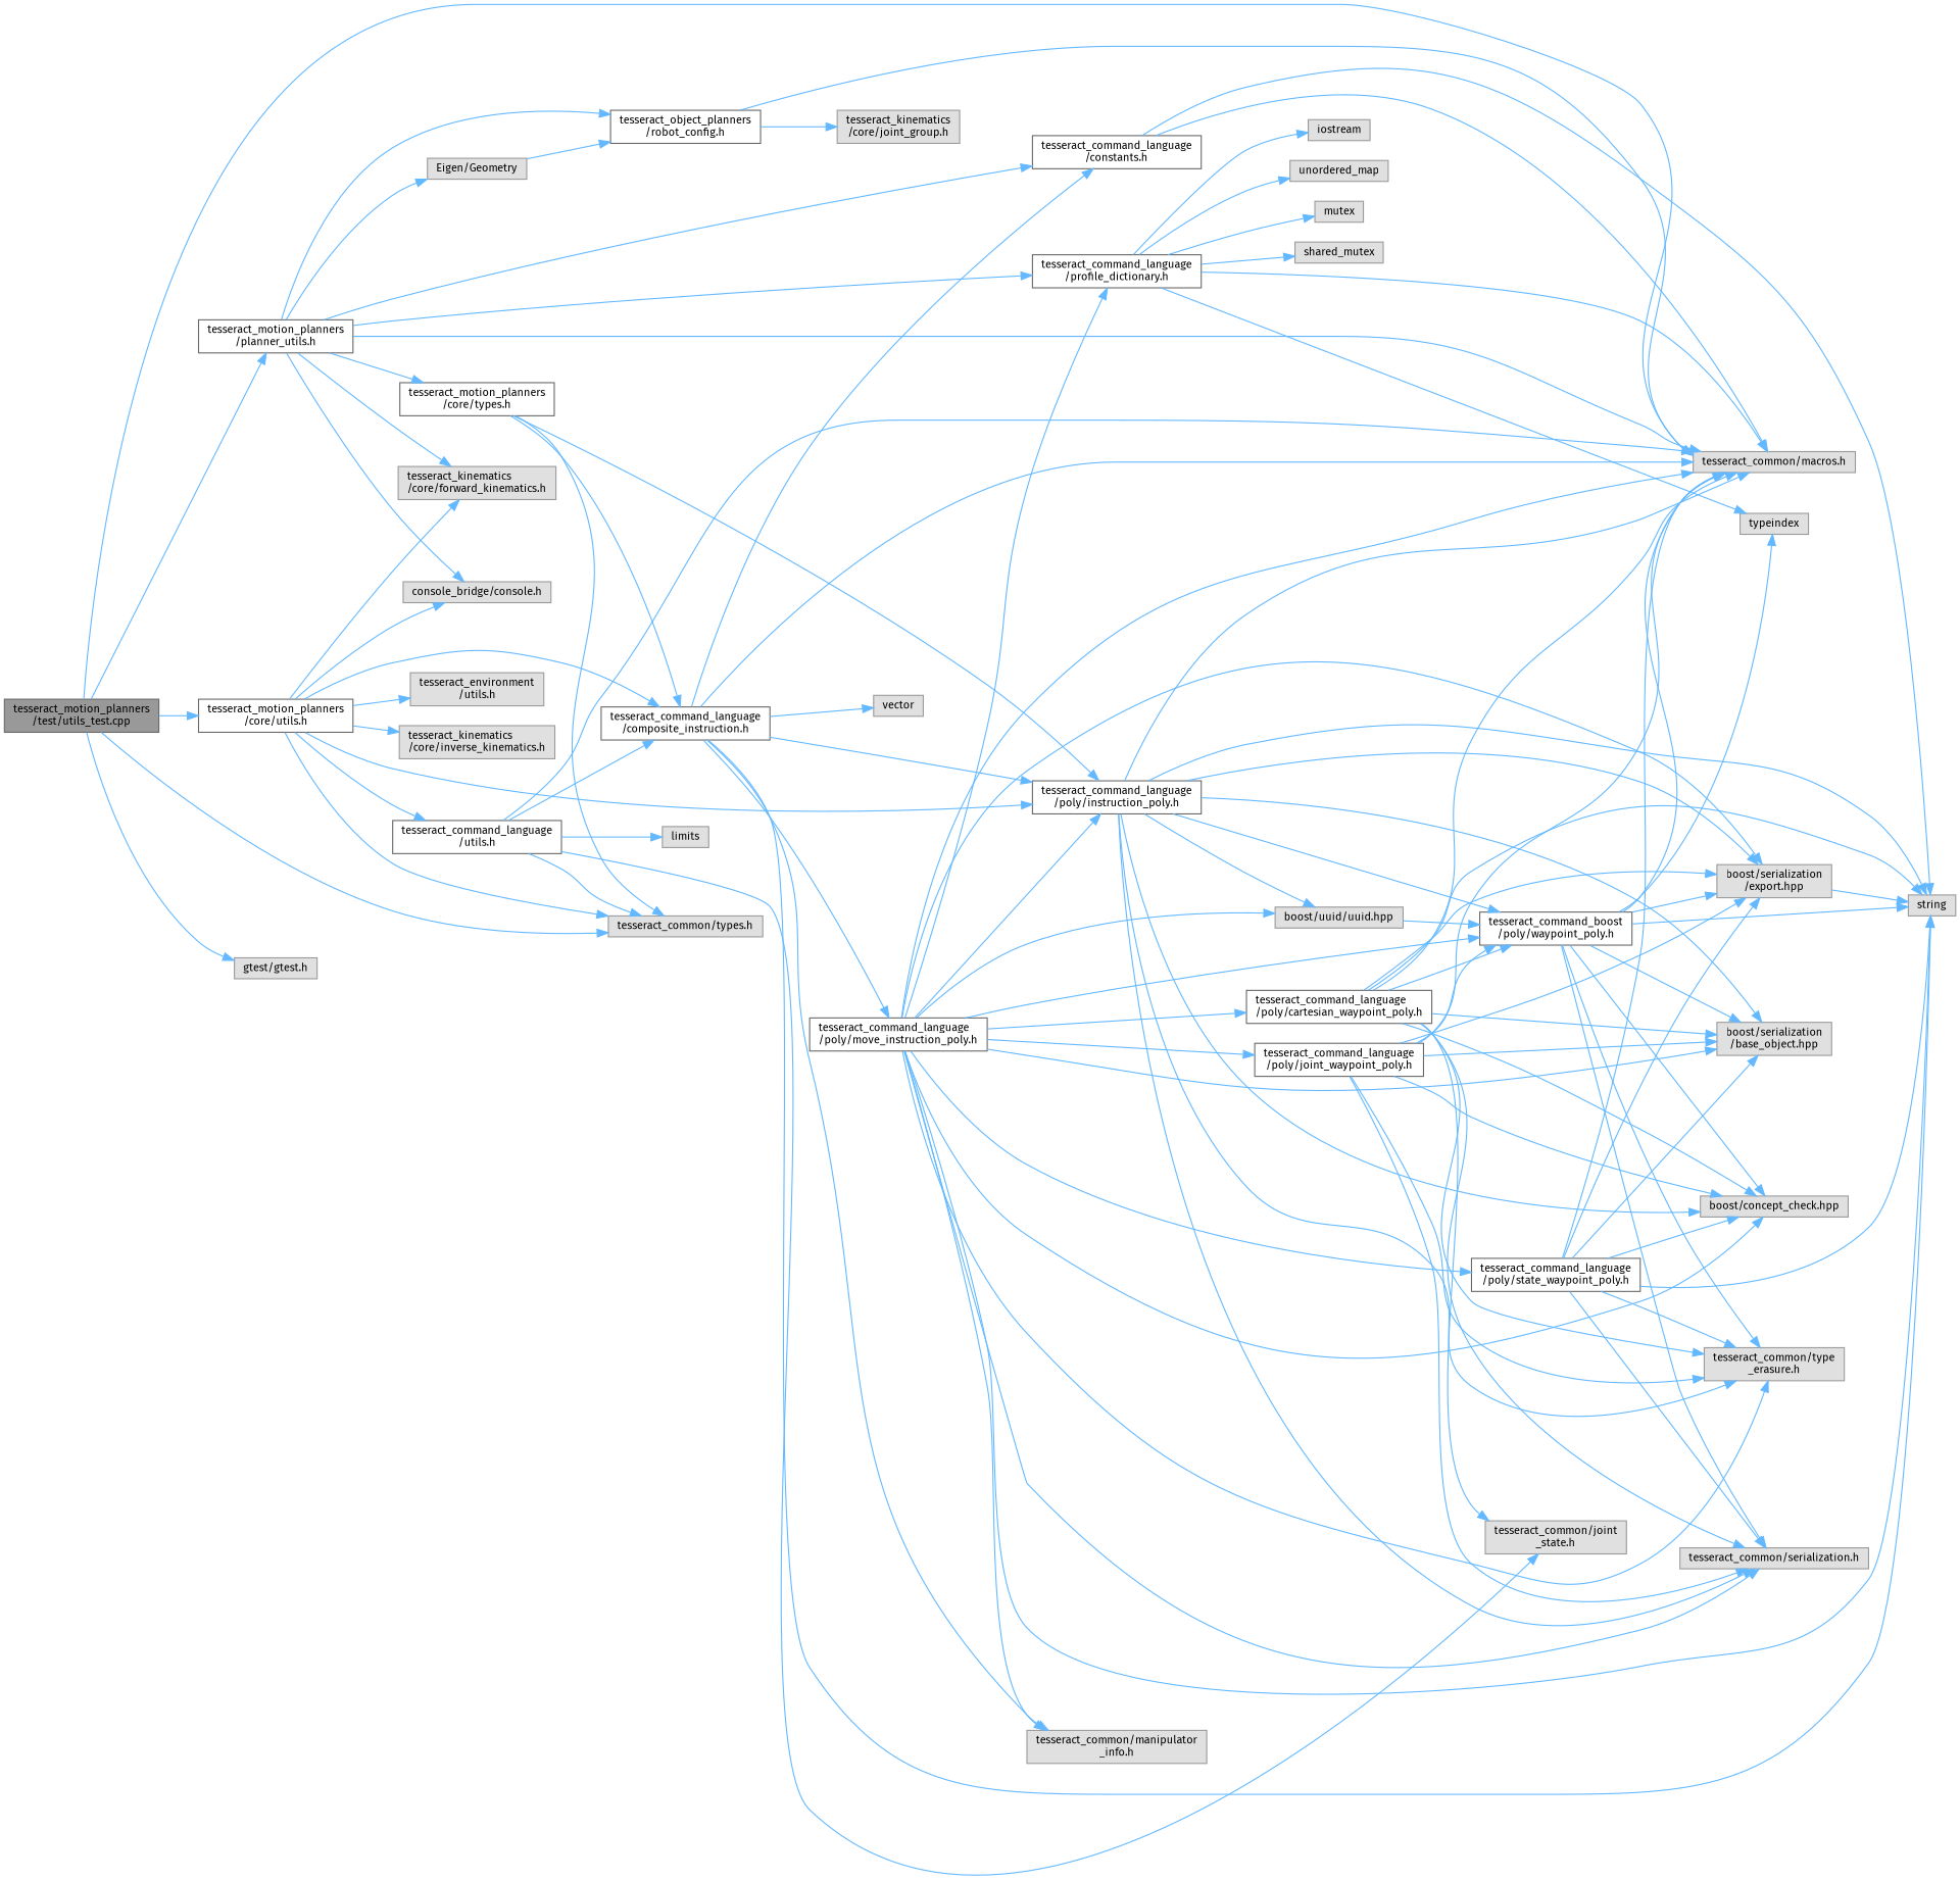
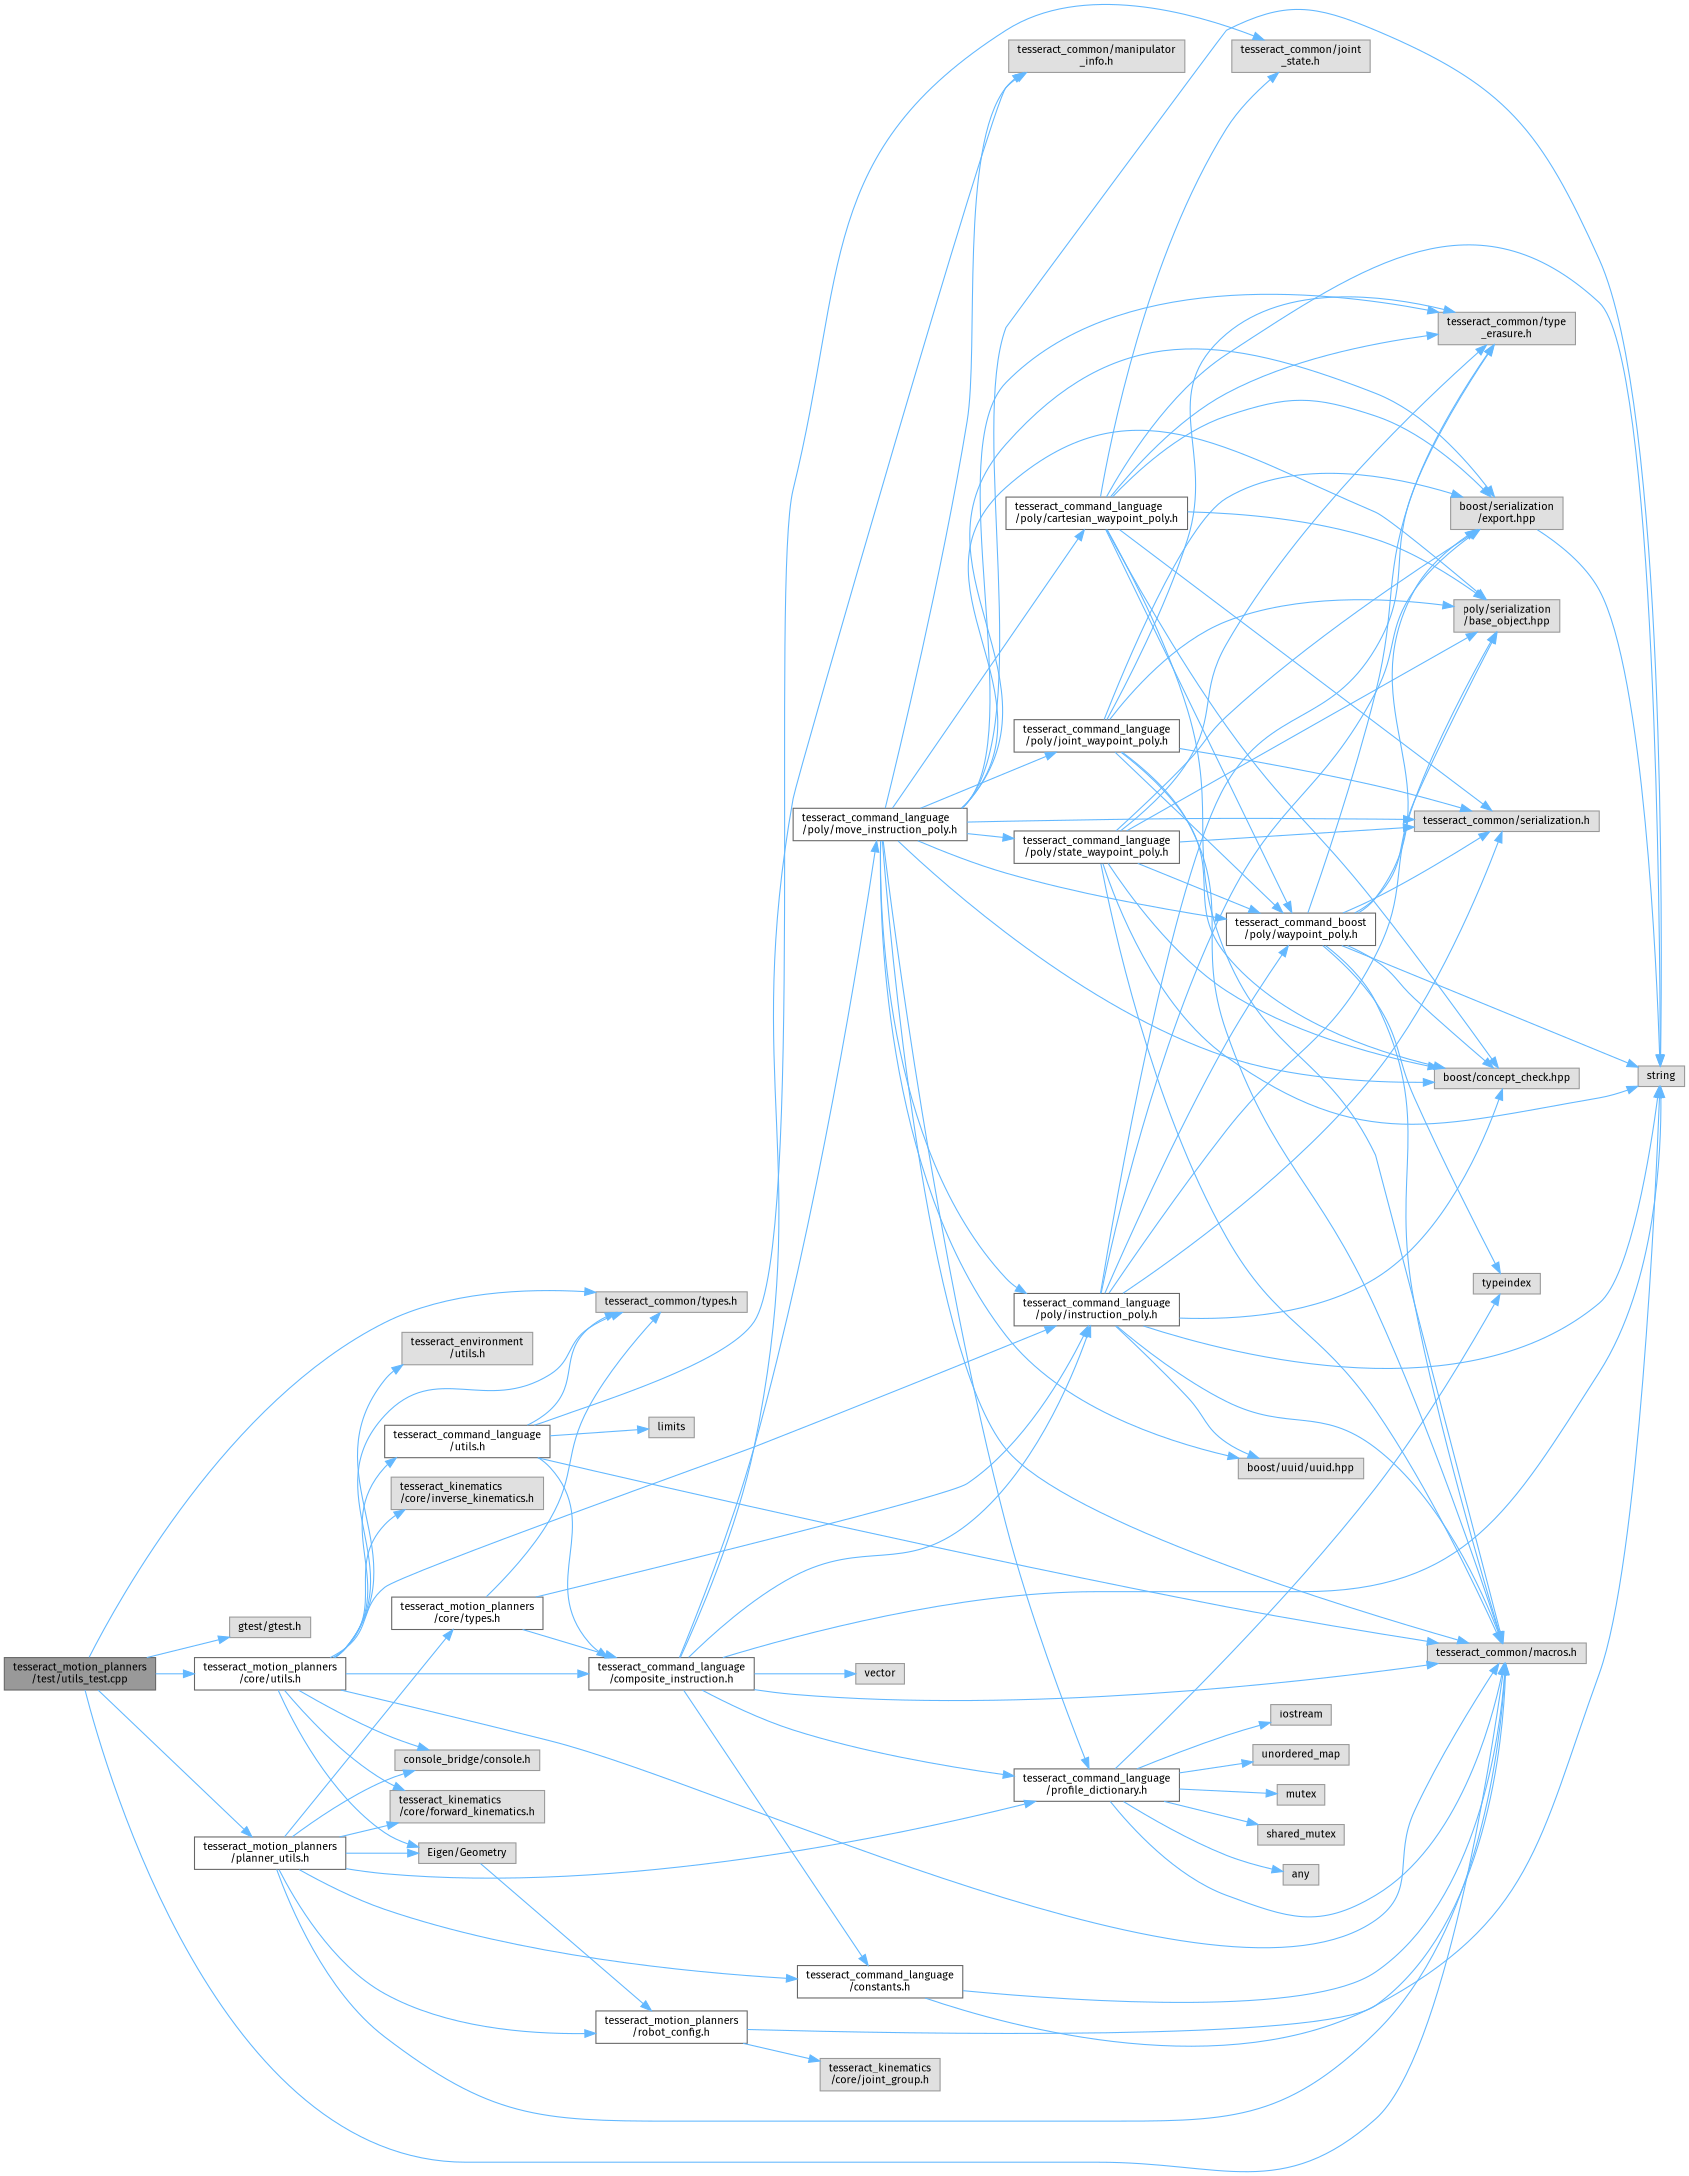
  digraph {
    fontname="Fira Sans"
    rankdir=LR
    node [color=grey60 fillcolor="#E0E0E0" fontname="Fira Sans" fontsize=10 shape=box style=filled]
    edge [color=steelblue1 fontname="Fira Sans" fontsize=10 labelfontname=Helvetica labelfontsize=10 style=solid]
    n1 [color=gray40 fillcolor=grey60 fontcolor=black height=0.2 label="tesseract_motion_planners\l/test/utils_test.cpp" width=0.4]
    n2 [height=0.2 label="tesseract_common/macros.h" width=0.4]
    n3 [height=0.2 label="gtest/gtest.h" width=0.4]
    n4 [height=0.2 label="tesseract_common/types.h" width=0.4]
    n5 [color=grey40 fillcolor=white height=0.2 label="tesseract_motion_planners\l/core/utils.h" width=0.4]
    n6 [color=grey40 fillcolor=white height=0.2 label="tesseract_motion_planners\l/planner_utils.h" width=0.4]
    n7 [height=0.2 label="Eigen/Geometry" width=0.4]
    n8 [height=0.2 label="console_bridge/console.h" width=0.4]
    n9 [height=0.2 label="tesseract_environment\l/utils.h" width=0.4]
    n10 [height=0.2 label="tesseract_kinematics\l/core/forward_kinematics.h" width=0.4]
    n11 [height=0.2 label="tesseract_kinematics\l/core/inverse_kinematics.h" width=0.4]
    n12 [color=grey40 fillcolor=white height=0.2 label="tesseract_command_language\l/poly/instruction_poly.h" width=0.4]
    n13 [color=grey40 fillcolor=white height=0.2 label="tesseract_command_language\l/composite_instruction.h" width=0.4]
    n14 [color=grey40 fillcolor=white height=0.2 label="tesseract_command_language\l/utils.h" width=0.4]
    n15 [color=grey40 fillcolor=white height=0.2 label="tesseract_command_language\l/profile_dictionary.h" width=0.4]
    n16 [color=grey40 fillcolor=white height=0.2 label="tesseract_command_language\l/constants.h" width=0.4]
-   n17 [color=grey40 fillcolor=white height=0.2 label="tesseract_object_planners\l/robot_config.h" width=0.4]
+   n17 [color=grey40 fillcolor=white height=0.2 label="tesseract_motion_planners\l/robot_config.h" width=0.4]
    n18 [color=grey40 fillcolor=white height=0.2 label="tesseract_motion_planners\l/core/types.h" width=0.4]
    n19 [height=0.2 label=string width=0.4]
-   n20 [height=0.2 label="boost/serialization\l/base_object.hpp" width=0.4]
+   n20 [height=0.2 label="poly/serialization\l/base_object.hpp" width=0.4]
    n21 [height=0.2 label="boost/serialization\l/export.hpp" width=0.4]
    n22 [height=0.2 label="boost/concept_check.hpp" width=0.4]
    n23 [height=0.2 label="boost/uuid/uuid.hpp" width=0.4]
    n24 [color=grey40 fillcolor=white height=0.2 label="tesseract_command_boost\l/poly/waypoint_poly.h" width=0.4]
    n25 [height=0.2 label="tesseract_common/serialization.h" width=0.4]
    n26 [height=0.2 label="tesseract_common/type\l_erasure.h" width=0.4]
    n27 [height=0.2 label=vector width=0.4]
    n28 [color=grey40 fillcolor=white height=0.2 label="tesseract_command_language\l/poly/move_instruction_poly.h" width=0.4]
    n29 [height=0.2 label="tesseract_common/manipulator\l_info.h" width=0.4]
    n30 [height=0.2 label="tesseract_common/joint\l_state.h" width=0.4]
    n31 [height=0.2 label=limits width=0.4]
    n32 [height=0.2 label=typeindex width=0.4]
    n33 [color=grey40 fillcolor=white height=0.2 label="tesseract_command_language\l/poly/cartesian_waypoint_poly.h" width=0.4]
    n34 [color=grey40 fillcolor=white height=0.2 label="tesseract_command_language\l/poly/joint_waypoint_poly.h" width=0.4]
    n35 [color=grey40 fillcolor=white height=0.2 label="tesseract_command_language\l/poly/state_waypoint_poly.h" width=0.4]
+   n36 [height=0.2 label=any width=0.4]
    n37 [height=0.2 label=iostream width=0.4]
    n38 [height=0.2 label=unordered_map width=0.4]
    n39 [height=0.2 label=mutex width=0.4]
    n40 [height=0.2 label=shared_mutex width=0.4]
    n41 [height=0.2 label="tesseract_kinematics\l/core/joint_group.h" width=0.4]
    n1 -> n2
    n1 -> n3
    n1 -> n4
    n1 -> n5
    n1 -> n6
+   n5 -> n2
    n5 -> n4
+   n5 -> n7
    n5 -> n8
    n5 -> n9
    n5 -> n10
    n5 -> n11
    n5 -> n12
    n5 -> n13
    n5 -> n14
    n6 -> n2
    n6 -> n7
    n6 -> n8
    n6 -> n10
    n6 -> n15
    n6 -> n16
    n6 -> n17
    n6 -> n18
    n7 -> n17
    n12 -> n2
    n12 -> n19
    n12 -> n20
    n12 -> n21
    n12 -> n22
    n12 -> n23
    n12 -> n24
    n12 -> n25
    n12 -> n26
    n13 -> n2
    n13 -> n12
+   n13 -> n15
    n13 -> n16
    n13 -> n19
    n13 -> n27
    n13 -> n28
    n13 -> n29
    n14 -> n2
    n14 -> n4
    n14 -> n13
    n14 -> n30
    n14 -> n31
    n15 -> n2
    n15 -> n32
+   n15 -> n36
    n15 -> n37
    n15 -> n38
    n15 -> n39
    n15 -> n40
    n16 -> n2
    n16 -> n19
    n17 -> n2
    n17 -> n41
    n18 -> n4
    n18 -> n12
    n18 -> n13
    n21 -> n19
    n24 -> n2
    n24 -> n19
    n24 -> n20
    n24 -> n21
    n24 -> n22
    n24 -> n25
    n24 -> n26
    n24 -> n32
    n28 -> n2
    n28 -> n12
    n28 -> n15
    n28 -> n19
    n28 -> n20
    n28 -> n21
    n28 -> n22
    n28 -> n23
    n28 -> n24
    n28 -> n25
    n28 -> n26
    n28 -> n29
    n28 -> n33
    n28 -> n34
    n28 -> n35
    n33 -> n2
    n33 -> n19
    n33 -> n20
    n33 -> n21
    n33 -> n22
    n33 -> n24
    n33 -> n25
    n33 -> n26
    n33 -> n30
    n34 -> n2
    n34 -> n20
    n34 -> n21
    n34 -> n22
    n34 -> n24
    n34 -> n25
    n34 -> n26
    n35 -> n2
    n35 -> n19
    n35 -> n20
    n35 -> n21
    n35 -> n22
-   n23 -> n24
+   n35 -> n24
    n35 -> n25
    n35 -> n26
  }
